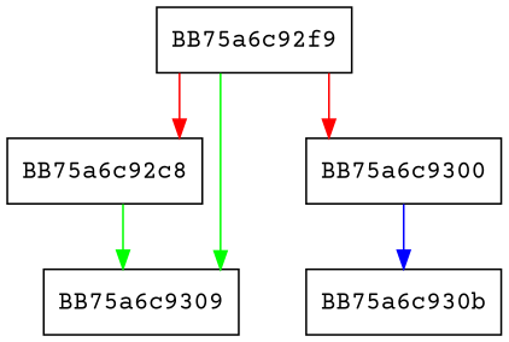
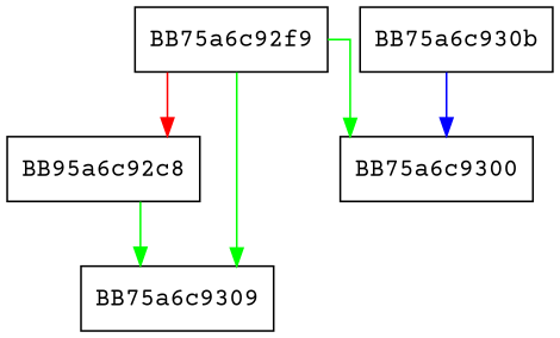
  digraph {
    fontname="Courier Prime"
    splines=ortho
    node [fontname="Courier Prime" shape=box]
    edge [color=green fontname="Courier Prime"]
-   BB75a6c92c8
+   BB75a6c92c8 [label=BB95a6c92c8]
    BB75a6c9309
    BB75a6c92f9
    BB75a6c9300
    BB75a6c930b
    BB75a6c92c8 -> BB75a6c9309
    BB75a6c92f9 -> BB75a6c92c8 [color=red]
    BB75a6c92f9 -> BB75a6c9309
-   BB75a6c92f9 -> BB75a6c9300 [color=red]
-   BB75a6c9300 -> BB75a6c930b [color=blue]
+   BB75a6c92f9 -> BB75a6c9300
+   BB75a6c930b -> BB75a6c9300 [color=blue]
  }
